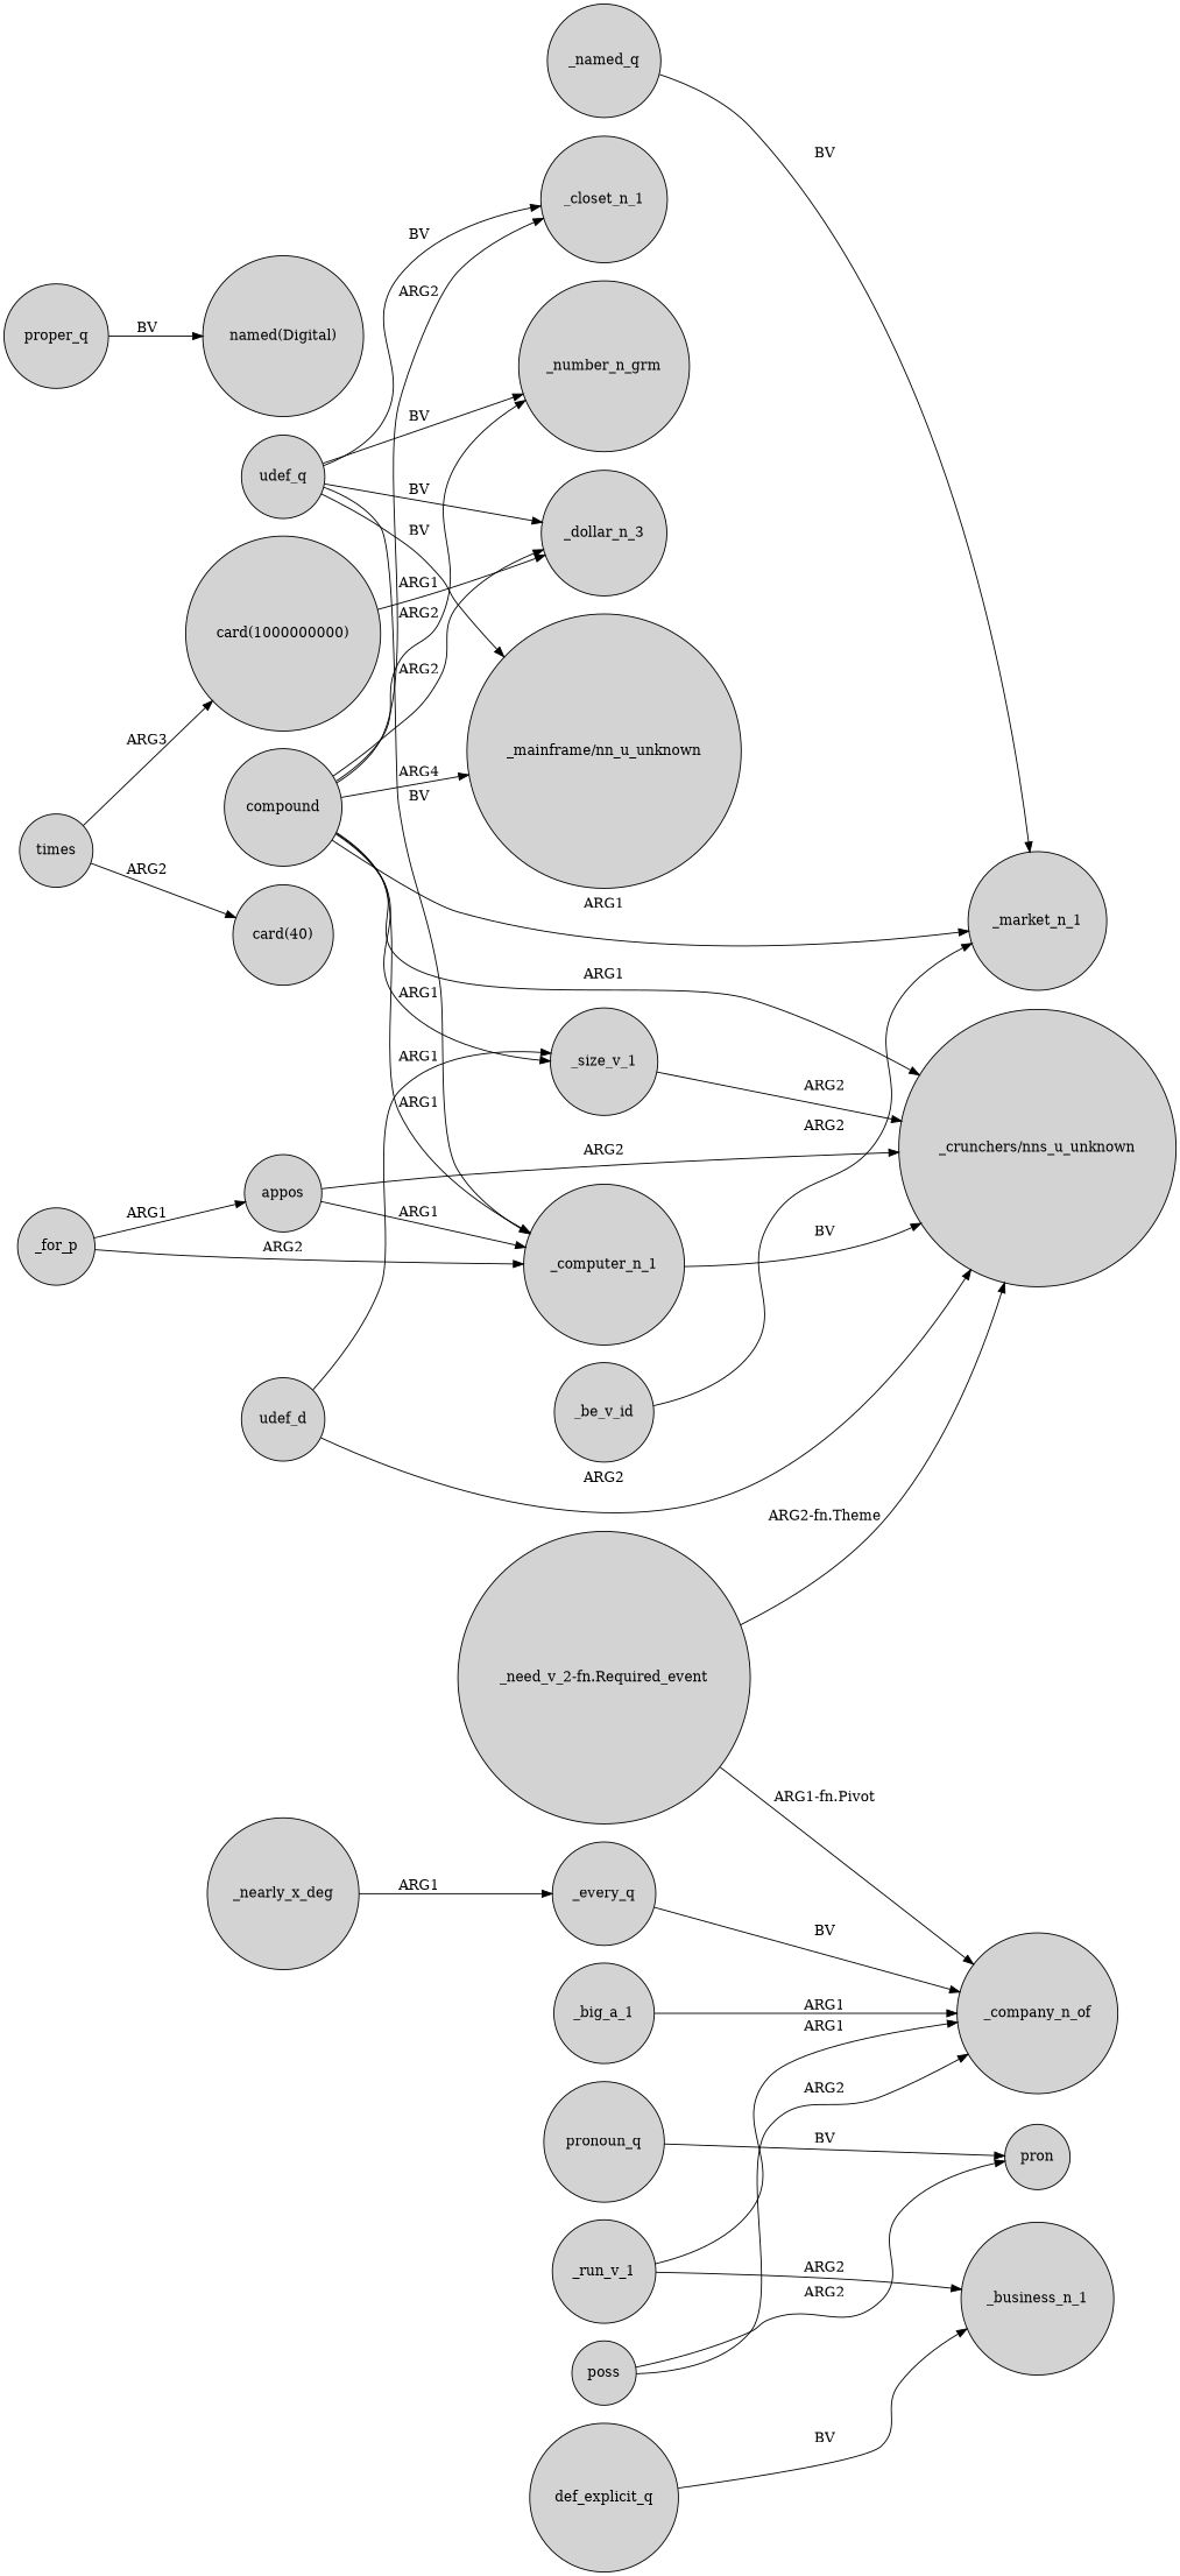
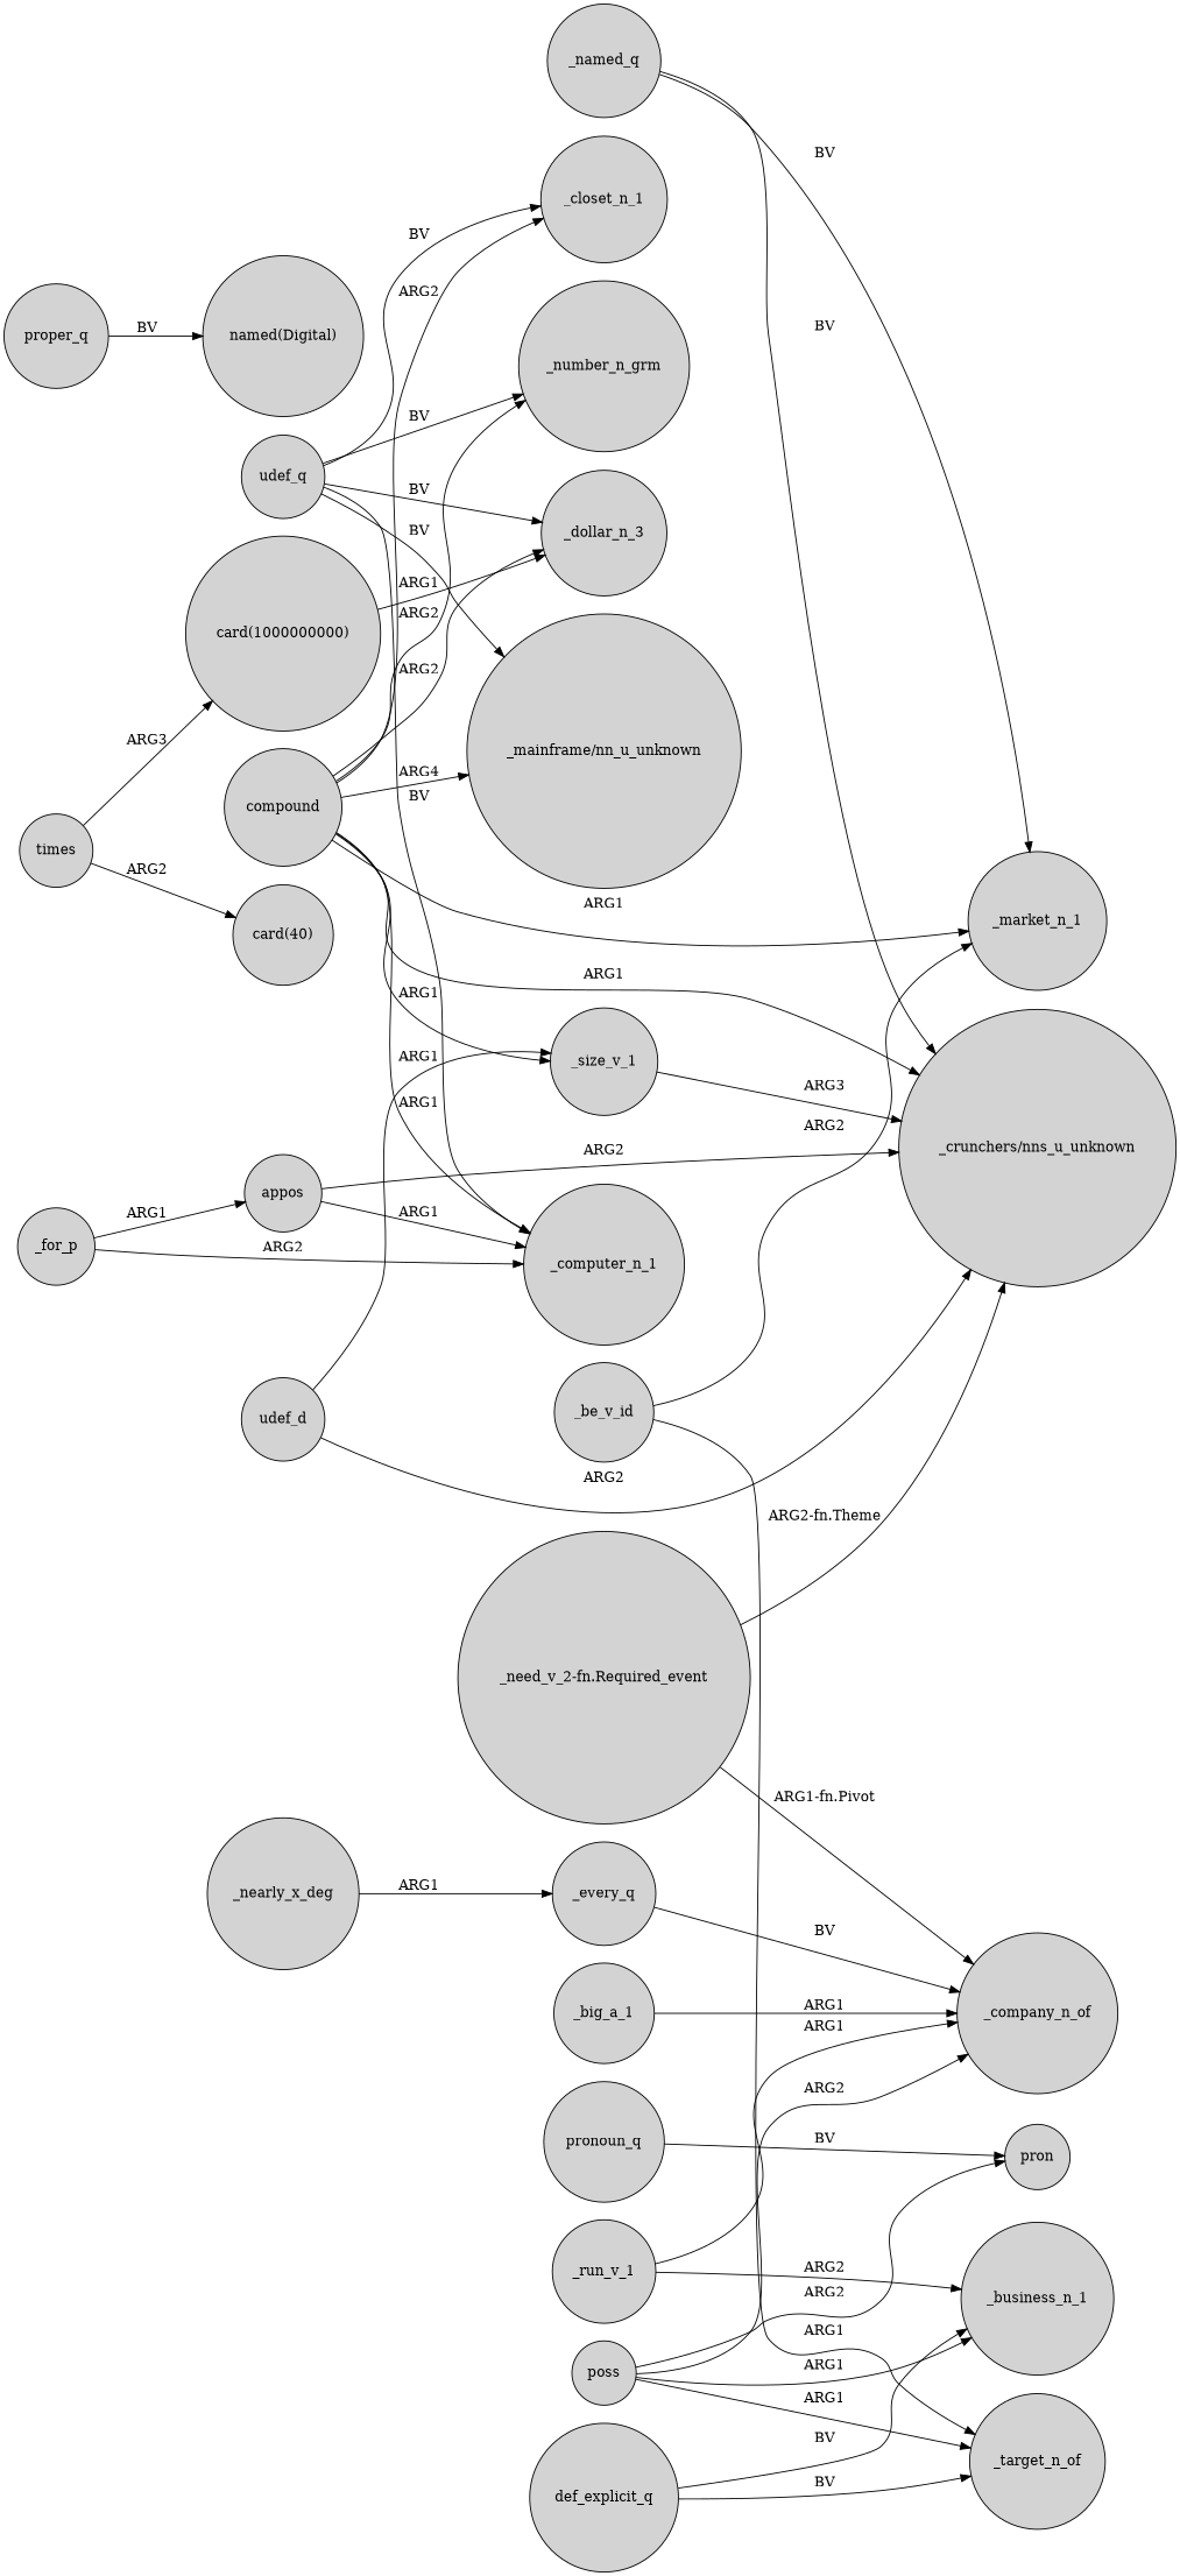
  digraph {
    rankdir=LR
    node [shape=circle style=filled]
    compound
    _number_n_grm
    "_crunchers/nns_u_unknown"
    _size_v_1
    _closet_n_1
    _market_n_1
    _computer_n_1
    "_mainframe/nn_u_unknown"
    n9 [label=_dollar_n_3]
    _nearly_x_deg
    _every_q
    _company_n_of
    poss
    pron
    _business_n_1
+   _target_n_of
    times
    "card(40)"
    "card(1000000000)"
    n20 [label=udef_d]
    _run_v_1
    n22 [label="_need_v_2-fn.Required_event"]
    udef_q
    _be_v_id
    _for_p
    appos
    _big_a_1
    n28 [label=_named_q]
    pronoun_q
    proper_q
    "named(Digital)"
    def_explicit_q
    compound -> _number_n_grm [label=ARG2]
    compound -> "_crunchers/nns_u_unknown" [label=ARG1]
    compound -> _size_v_1 [label=ARG1]
    compound -> _closet_n_1 [label=ARG2]
    compound -> _market_n_1 [label=ARG1]
    compound -> _computer_n_1 [label=ARG1]
    compound -> "_mainframe/nn_u_unknown" [label=ARG4]
    compound -> n9 [label=ARG2]
-   _size_v_1 -> "_crunchers/nns_u_unknown" [label=ARG2]
+   _size_v_1 -> "_crunchers/nns_u_unknown" [label=ARG3]
    _nearly_x_deg -> _every_q [label=ARG1]
    _every_q -> _company_n_of [label=BV]
    poss -> _company_n_of [label=ARG2]
    poss -> pron [label=ARG2]
+   poss -> _business_n_1 [label=ARG1]
+   poss -> _target_n_of [label=ARG1]
    times -> "card(40)" [label=ARG2]
    times -> "card(1000000000)" [label=ARG3]
    "card(1000000000)" -> n9 [label=ARG1]
    n20 -> "_crunchers/nns_u_unknown" [label=ARG2]
    n20 -> _size_v_1 [label=ARG1]
    _run_v_1 -> _company_n_of [label=ARG1]
    _run_v_1 -> _business_n_1 [label=ARG2]
    n22 -> "_crunchers/nns_u_unknown" [label="ARG2-fn.Theme"]
    n22 -> _company_n_of [label="ARG1-fn.Pivot"]
    udef_q -> _number_n_grm [label=BV]
    udef_q -> _closet_n_1 [label=BV]
    udef_q -> _computer_n_1 [label=BV]
    udef_q -> "_mainframe/nn_u_unknown" [label=BV]
    udef_q -> n9 [label=BV]
    _be_v_id -> _market_n_1 [label=ARG2]
+   _be_v_id -> _target_n_of [label=ARG1]
    _for_p -> _computer_n_1 [label=ARG2]
    _for_p -> appos [label=ARG1]
    appos -> "_crunchers/nns_u_unknown" [label=ARG2]
    appos -> _computer_n_1 [label=ARG1]
    _big_a_1 -> _company_n_of [label=ARG1]
-   _computer_n_1 -> "_crunchers/nns_u_unknown" [label=BV]
+   n28 -> "_crunchers/nns_u_unknown" [label=BV]
    n28 -> _market_n_1 [label=BV]
    pronoun_q -> pron [label=BV]
    proper_q -> "named(Digital)" [label=BV]
    def_explicit_q -> _business_n_1 [label=BV]
+   def_explicit_q -> _target_n_of [label=BV]
  }
